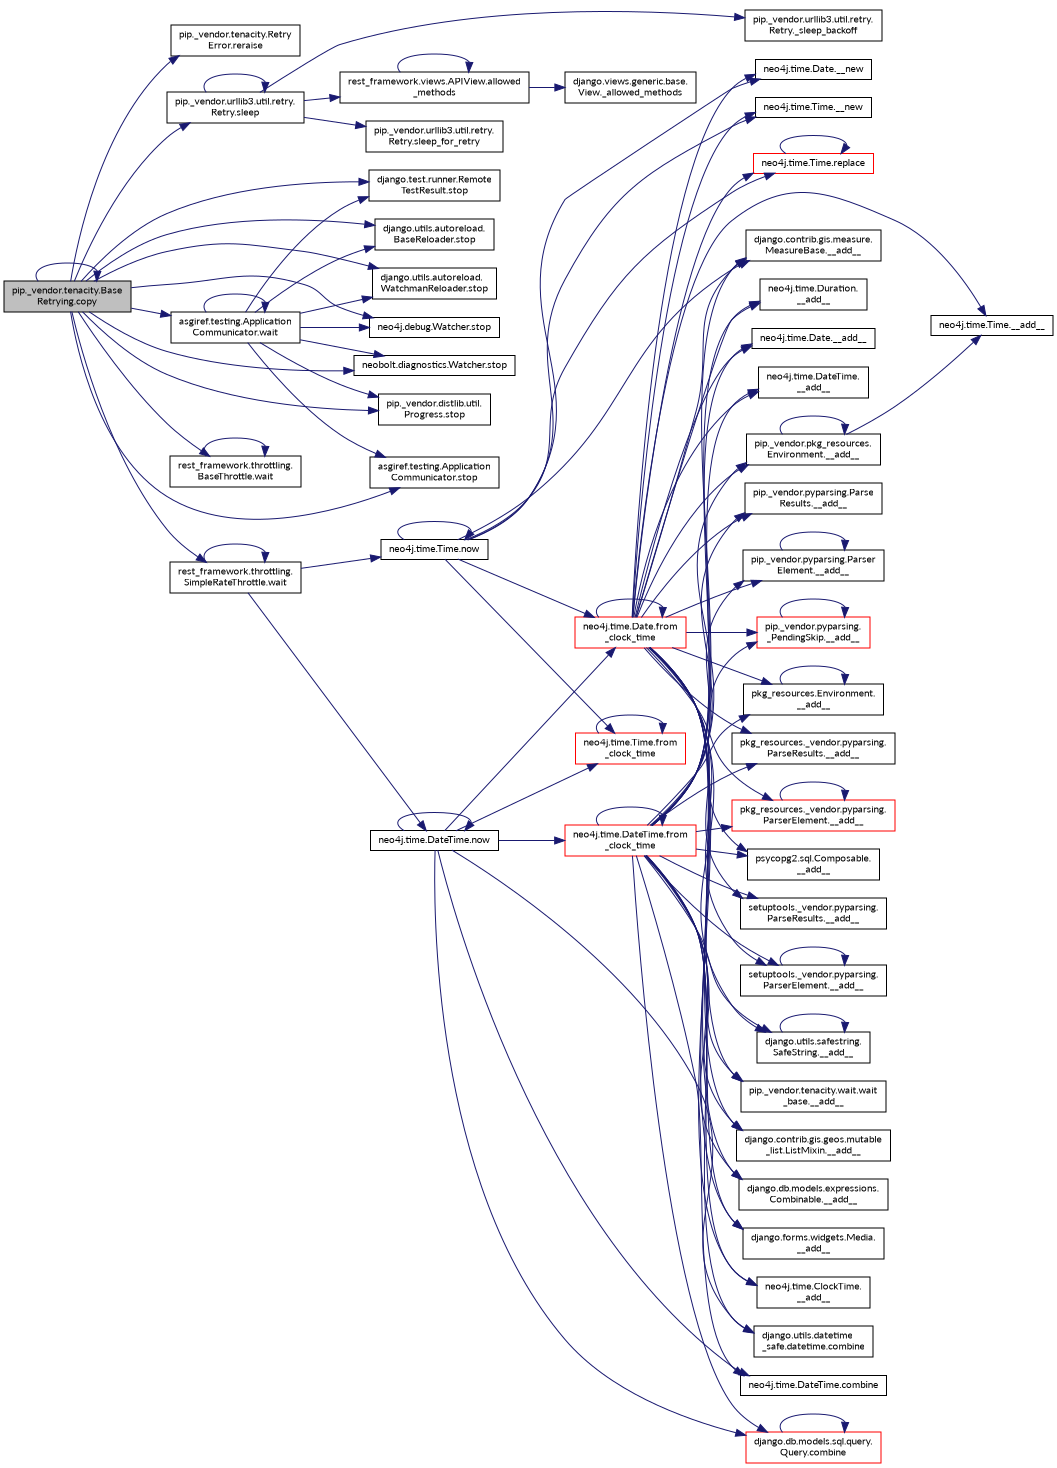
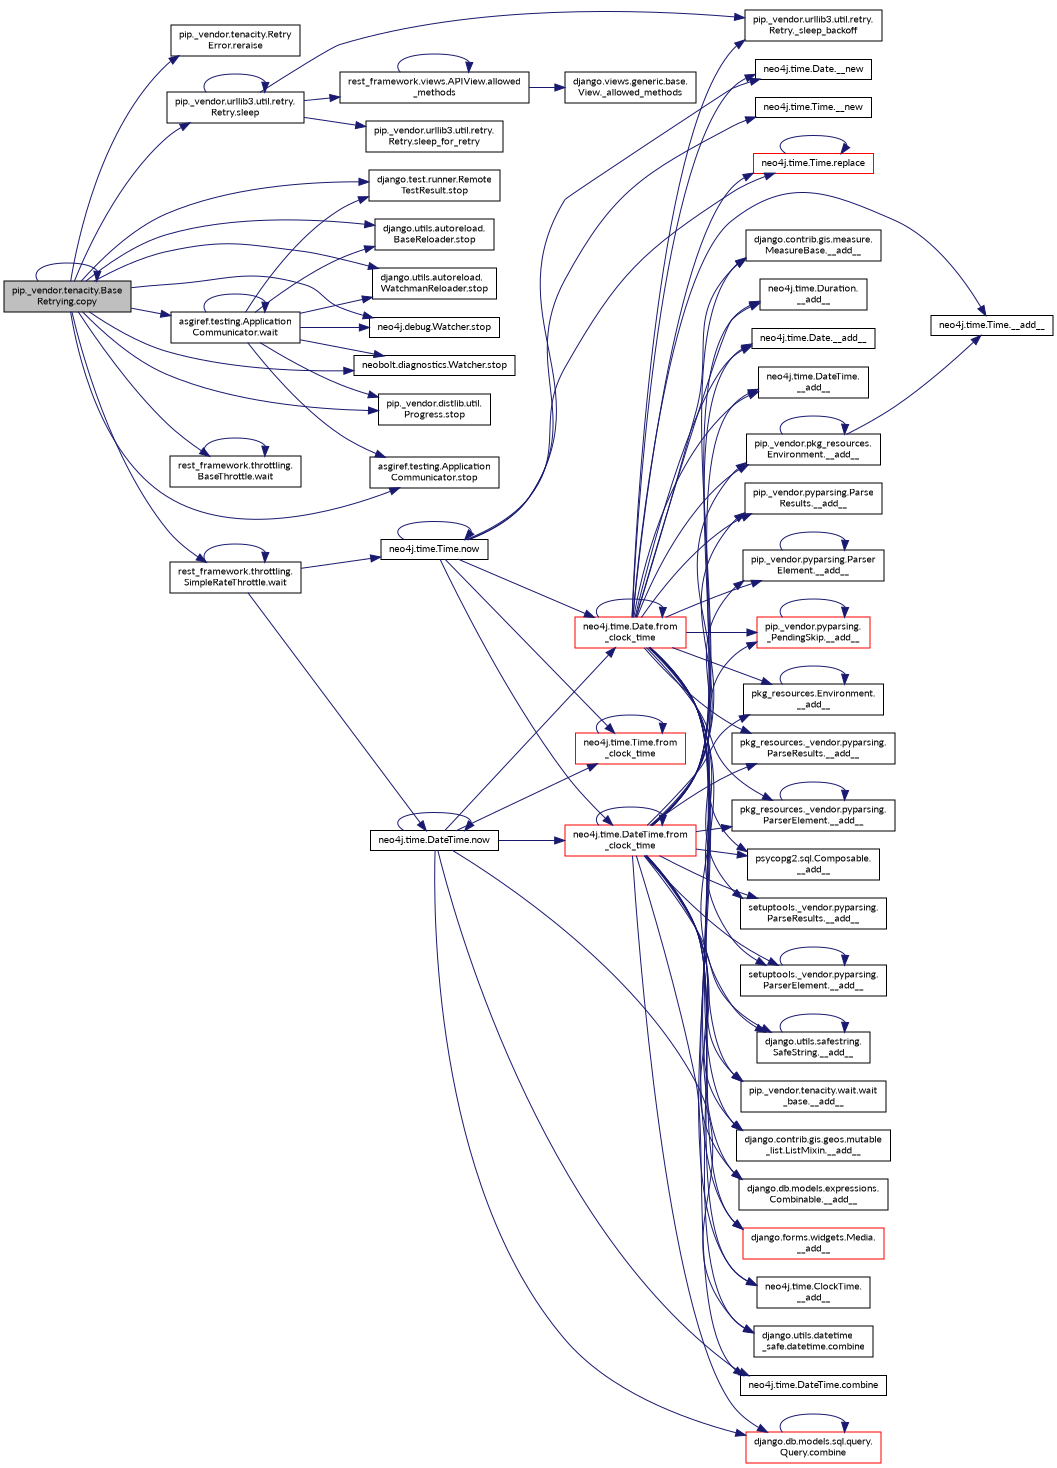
  digraph {
    fontname=Lato
    rankdir=LR
    node [color=black fillcolor=white fontname=Lato fontsize=10 shape=record style=filled]
    edge [color=midnightblue fontname=Lato fontsize=10 labelfontname=Helvetica labelfontsize=10 style=solid]
    n1 [fillcolor=grey75 fontcolor=black height=0.2 label="pip._vendor.tenacity.Base\lRetrying.copy" width=0.4]
    n2 [height=0.2 label="pip._vendor.tenacity.Retry\lError.reraise" width=0.4]
    n3 [height=0.2 label="pip._vendor.urllib3.util.retry.\lRetry.sleep" width=0.4]
    n4 [height=0.2 label="django.test.runner.Remote\lTestResult.stop" width=0.4]
    n5 [height=0.2 label="django.utils.autoreload.\lBaseReloader.stop" width=0.4]
    n6 [height=0.2 label="django.utils.autoreload.\lWatchmanReloader.stop" width=0.4]
    n7 [height=0.2 label="neo4j.debug.Watcher.stop" width=0.4]
    n8 [height=0.2 label="neobolt.diagnostics.Watcher.stop" width=0.4]
    n9 [height=0.2 label="pip._vendor.distlib.util.\lProgress.stop" width=0.4]
    n10 [height=0.2 label="asgiref.testing.Application\lCommunicator.stop" width=0.4]
    n11 [height=0.2 label="rest_framework.throttling.\lBaseThrottle.wait" width=0.4]
    n12 [height=0.2 label="asgiref.testing.Application\lCommunicator.wait" width=0.4]
    n13 [height=0.2 label="rest_framework.throttling.\lSimpleRateThrottle.wait" width=0.4]
    n14 [height=0.2 label="pip._vendor.urllib3.util.retry.\lRetry._sleep_backoff" width=0.4]
    n15 [height=0.2 label="rest_framework.views.APIView.allowed\l_methods" width=0.4]
    n16 [height=0.2 label="pip._vendor.urllib3.util.retry.\lRetry.sleep_for_retry" width=0.4]
    n17 [height=0.2 label="neo4j.time.Time.now" width=0.4]
    n18 [height=0.2 label="neo4j.time.DateTime.now" width=0.4]
    n19 [height=0.2 label="django.views.generic.base.\lView._allowed_methods" width=0.4]
    n20 [height=0.2 label="neo4j.time.Date.__new" width=0.4]
    n21 [height=0.2 label="neo4j.time.Time.__new" width=0.4]
    n22 [color=red height=0.2 label="neo4j.time.Date.from\l_clock_time" width=0.4]
    n23 [color=red height=0.2 label="neo4j.time.Time.replace" width=0.4]
    n24 [color=red height=0.2 label="neo4j.time.Time.from\l_clock_time" width=0.4]
    n25 [color=red height=0.2 label="neo4j.time.DateTime.from\l_clock_time" width=0.4]
    n26 [height=0.2 label="django.utils.datetime\l_safe.datetime.combine" width=0.4]
    n27 [height=0.2 label="neo4j.time.DateTime.combine" width=0.4]
    n28 [color=red height=0.2 label="django.db.models.sql.query.\lQuery.combine" width=0.4]
    n29 [height=0.2 label="pip._vendor.tenacity.wait.wait\l_base.__add__" width=0.4]
    n30 [height=0.2 label="django.contrib.gis.geos.mutable\l_list.ListMixin.__add__" width=0.4]
    n31 [height=0.2 label="django.contrib.gis.measure.\lMeasureBase.__add__" width=0.4]
    n32 [height=0.2 label="django.db.models.expressions.\lCombinable.__add__" width=0.4]
-   n33 [height=0.2 label="django.forms.widgets.Media.\l__add__" width=0.4]
+   n33 [color=red height=0.2 label="django.forms.widgets.Media.\l__add__" width=0.4]
    n34 [height=0.2 label="neo4j.time.ClockTime.\l__add__" width=0.4]
    n35 [height=0.2 label="neo4j.time.Duration.\l__add__" width=0.4]
    n36 [height=0.2 label="neo4j.time.Date.__add__" width=0.4]
    n37 [height=0.2 label="neo4j.time.Time.__add__" width=0.4]
    n38 [height=0.2 label="neo4j.time.DateTime.\l__add__" width=0.4]
    n39 [height=0.2 label="pip._vendor.pkg_resources.\lEnvironment.__add__" width=0.4]
    n40 [height=0.2 label="pip._vendor.pyparsing.Parse\lResults.__add__" width=0.4]
    n41 [height=0.2 label="pip._vendor.pyparsing.Parser\lElement.__add__" width=0.4]
    n42 [color=red height=0.2 label="pip._vendor.pyparsing.\l_PendingSkip.__add__" width=0.4]
    n43 [height=0.2 label="pkg_resources.Environment.\l__add__" width=0.4]
    n44 [height=0.2 label="pkg_resources._vendor.pyparsing.\lParseResults.__add__" width=0.4]
-   n45 [color=red height=0.2 label="pkg_resources._vendor.pyparsing.\lParserElement.__add__" width=0.4]
+   n45 [height=0.2 label="pkg_resources._vendor.pyparsing.\lParserElement.__add__" width=0.4]
    n46 [height=0.2 label="psycopg2.sql.Composable.\l__add__" width=0.4]
    n47 [height=0.2 label="setuptools._vendor.pyparsing.\lParseResults.__add__" width=0.4]
    n48 [height=0.2 label="setuptools._vendor.pyparsing.\lParserElement.__add__" width=0.4]
    n49 [height=0.2 label="django.utils.safestring.\lSafeString.__add__" width=0.4]
    n1 -> n1
    n1 -> n2
    n1 -> n3
    n1 -> n4
    n1 -> n5
    n1 -> n6
    n1 -> n7
    n1 -> n8
    n1 -> n9
    n1 -> n10
    n1 -> n11
    n1 -> n12
    n1 -> n13
    n3 -> n3
    n3 -> n14
    n3 -> n15
    n3 -> n16
    n11 -> n11
    n12 -> n4
    n12 -> n5
    n12 -> n6
    n12 -> n7
    n12 -> n8
    n12 -> n9
    n12 -> n10
    n12 -> n12
    n13 -> n13
    n13 -> n17
    n13 -> n18
    n15 -> n15
    n15 -> n19
    n17 -> n17
    n17 -> n20
    n17 -> n21
    n17 -> n22
    n17 -> n23
    n17 -> n24
-   n17 -> n31
+   n17 -> n25
    n18 -> n18
    n18 -> n22
    n18 -> n24
    n18 -> n25
    n18 -> n26
    n18 -> n27
    n18 -> n28
    n22 -> n20
-   n22 -> n21
+   n22 -> n14
    n22 -> n22
    n22 -> n23
    n22 -> n29
    n22 -> n30
    n22 -> n31
    n22 -> n32
    n22 -> n33
    n22 -> n34
    n22 -> n35
    n22 -> n36
    n22 -> n37
    n22 -> n38
    n22 -> n39
    n22 -> n40
    n22 -> n41
    n22 -> n42
    n22 -> n43
    n22 -> n44
    n22 -> n45
    n22 -> n46
    n22 -> n47
    n22 -> n48
    n22 -> n49
    n23 -> n23
    n24 -> n24
    n25 -> n25
    n25 -> n26
    n25 -> n27
    n25 -> n28
    n25 -> n29
    n25 -> n30
    n25 -> n31
    n25 -> n32
    n25 -> n33
    n25 -> n34
    n25 -> n35
    n25 -> n36
    n25 -> n38
    n25 -> n39
    n25 -> n40
    n25 -> n41
    n25 -> n42
    n25 -> n43
    n25 -> n44
    n25 -> n45
    n25 -> n46
    n25 -> n47
    n25 -> n48
    n25 -> n49
    n28 -> n28
    n39 -> n37
    n39 -> n39
    n41 -> n41
    n42 -> n42
    n43 -> n43
    n45 -> n45
    n48 -> n48
    n49 -> n49
  }
